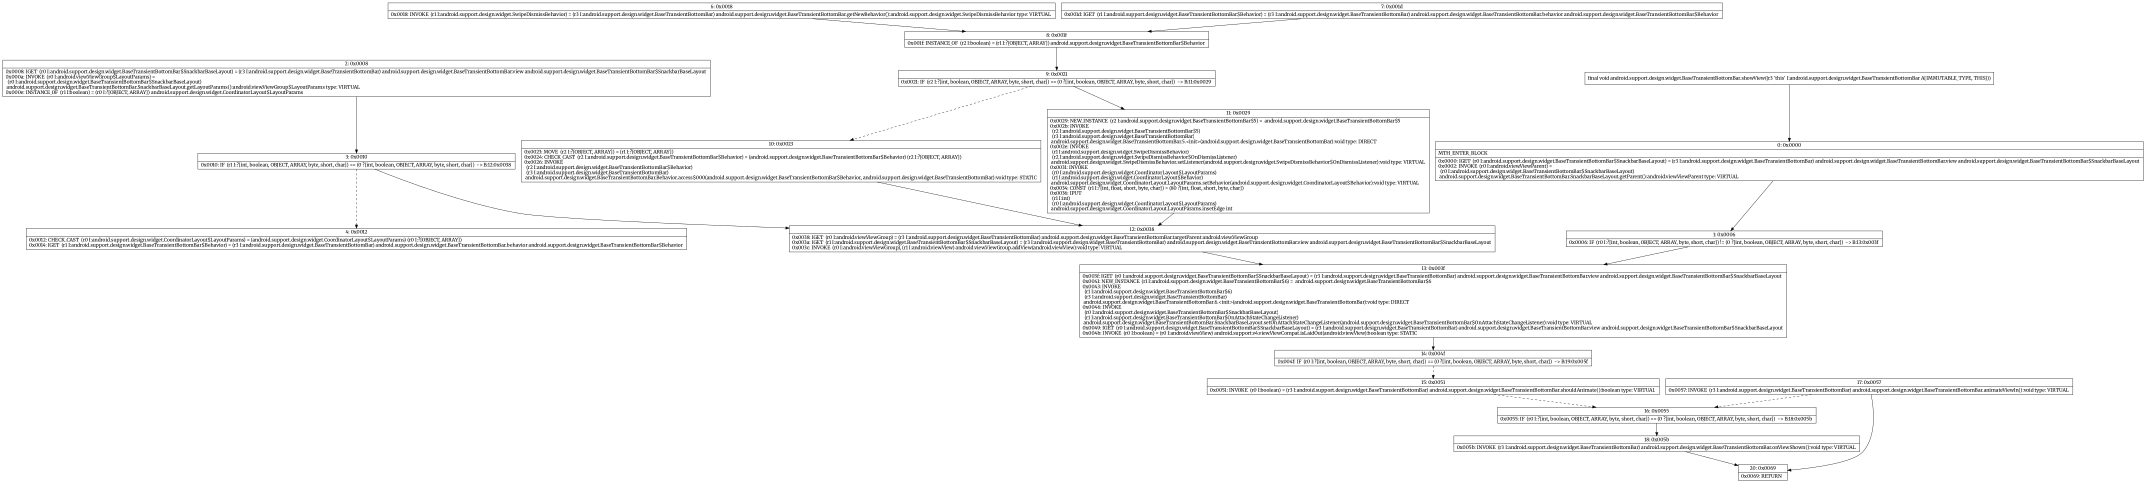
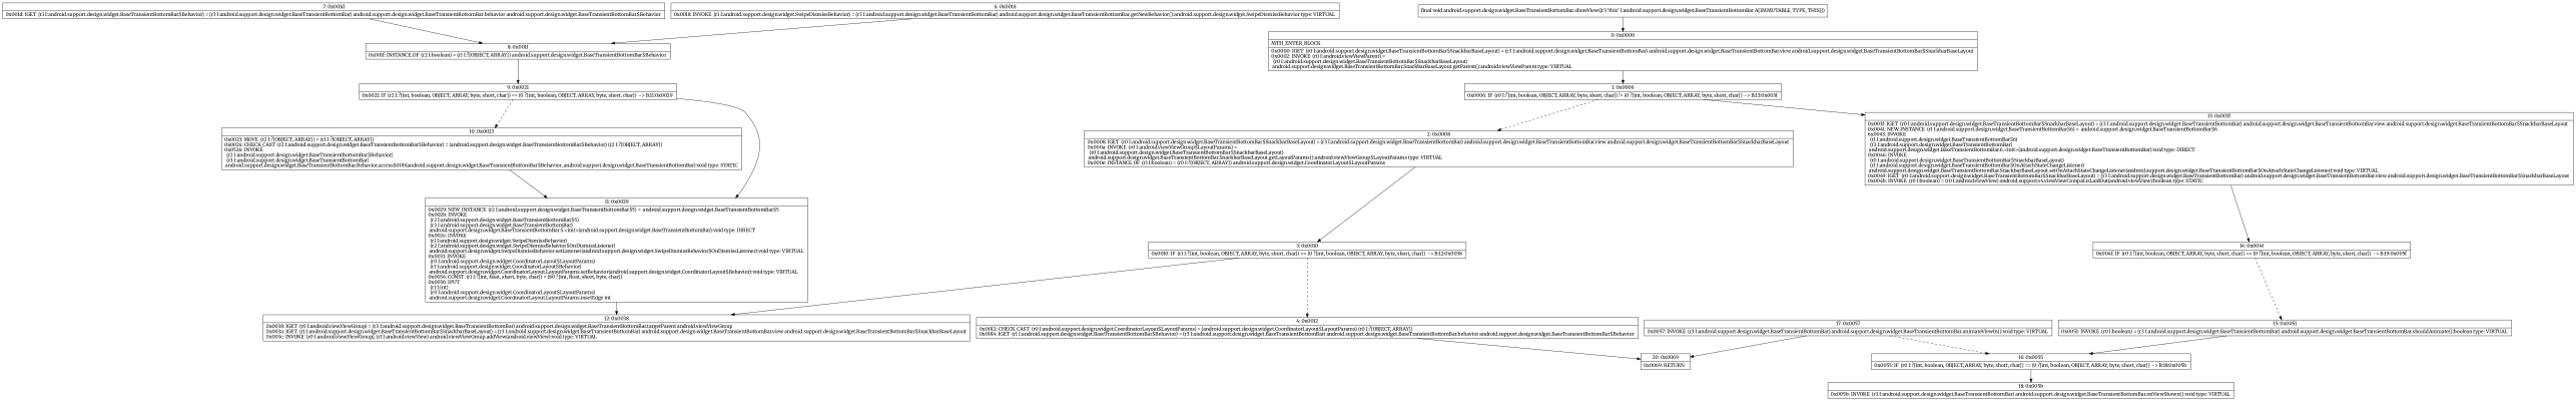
  digraph {
    fontname=Merriweather
    node [fontname=Merriweather shape=record]
    edge [fontname=Merriweather]
    n1 [label="{0\:\ 0x0000|MTH_ENTER_BLOCK\l|0x0000: IGET  (r0 I:android.support.design.widget.BaseTransientBottomBar$SnackbarBaseLayout) = (r3 I:android.support.design.widget.BaseTransientBottomBar) android.support.design.widget.BaseTransientBottomBar.view android.support.design.widget.BaseTransientBottomBar$SnackbarBaseLayout \l0x0002: INVOKE  (r0 I:android.view.ViewParent) = \l  (r0 I:android.support.design.widget.BaseTransientBottomBar$SnackbarBaseLayout)\l android.support.design.widget.BaseTransientBottomBar.SnackbarBaseLayout.getParent():android.view.ViewParent type: VIRTUAL \l}"]
    n2 [label="{1\:\ 0x0006|0x0006: IF  (r0 I:?[int, boolean, OBJECT, ARRAY, byte, short, char]) != (0 ?[int, boolean, OBJECT, ARRAY, byte, short, char])  \-\> B:13:0x003f \l}"]
    n3 [label="{2\:\ 0x0008|0x0008: IGET  (r0 I:android.support.design.widget.BaseTransientBottomBar$SnackbarBaseLayout) = (r3 I:android.support.design.widget.BaseTransientBottomBar) android.support.design.widget.BaseTransientBottomBar.view android.support.design.widget.BaseTransientBottomBar$SnackbarBaseLayout \l0x000a: INVOKE  (r0 I:android.view.ViewGroup$LayoutParams) = \l  (r0 I:android.support.design.widget.BaseTransientBottomBar$SnackbarBaseLayout)\l android.support.design.widget.BaseTransientBottomBar.SnackbarBaseLayout.getLayoutParams():android.view.ViewGroup$LayoutParams type: VIRTUAL \l0x000e: INSTANCE_OF  (r1 I:boolean) = (r0 I:?[OBJECT, ARRAY]) android.support.design.widget.CoordinatorLayout$LayoutParams \l}"]
-   n4 [label="{13\:\ 0x003f|0x003f: IGET  (r0 I:android.support.design.widget.BaseTransientBottomBar$SnackbarBaseLayout) = (r3 I:android.support.design.widget.BaseTransientBottomBar) android.support.design.widget.BaseTransientBottomBar.view android.support.design.widget.BaseTransientBottomBar$SnackbarBaseLayout \l0x0041: NEW_INSTANCE  (r1 I:android.support.design.widget.BaseTransientBottomBar$6) =  android.support.design.widget.BaseTransientBottomBar$6 \l0x0043: INVOKE  \l  (r1 I:android.support.design.widget.BaseTransientBottomBar$6)\l  (r3 I:android.support.design.widget.BaseTransientBottomBar)\l android.support.design.widget.BaseTransientBottomBar.6.\<init\>(android.support.design.widget.BaseTransientBottomBar):void type: DIRECT \l0x0046: INVOKE  \l  (r0 I:android.support.design.widget.BaseTransientBottomBar$SnackbarBaseLayout)\l  (r1 I:android.support.design.widget.BaseTransientBottomBar$OnAttachStateChangeListener)\l android.support.design.widget.BaseTransientBottomBar.SnackbarBaseLayout.setOnAttachStateChangeListener(android.support.design.widget.BaseTransientBottomBar$OnAttachStateChangeListener):void type: VIRTUAL \l0x0049: IGET  (r0 I:android.support.design.widget.BaseTransientBottomBar$SnackbarBaseLayout) = (r3 I:android.support.design.widget.BaseTransientBottomBar) android.support.design.widget.BaseTransientBottomBar.view android.support.design.widget.BaseTransientBottomBar$SnackbarBaseLayout \l0x004b: INVOKE  (r0 I:boolean) = (r0 I:android.view.View) android.support.v4.view.ViewCompat.isLaidOut(android.view.View):boolean type: STATIC \l}"]
+   n4 [label="{13\:\ 0x003f|0x003f: IGET  (r0 I:android.support.design.widget.BaseTransientBottomBar$SnackbarBaseLayout) = (r3 I:android.support.design.widget.BaseTransientBottomBar) android.support.design.widget.BaseTransientBottomBar.view android.support.design.widget.BaseTransientBottomBar$SnackbarBaseLayout \l0x0041: NEW_INSTANCE  (r1 I:android.support.design.widget.BaseTransientBottomBar$6) =  android.support.design.widget.BaseTransientBottomBar$6 \l6x0043: INVOKE  \l  (r1 I:android.support.design.widget.BaseTransientBottomBar$6)\l  (r3 I:android.support.design.widget.BaseTransientBottomBar)\l android.support.design.widget.BaseTransientBottomBar.6.\<init\>(android.support.design.widget.BaseTransientBottomBar):void type: DIRECT \l0x0046: INVOKE  \l  (r0 I:android.support.design.widget.BaseTransientBottomBar$SnackbarBaseLayout)\l  (r1 I:android.support.design.widget.BaseTransientBottomBar$OnAttachStateChangeListener)\l android.support.design.widget.BaseTransientBottomBar.SnackbarBaseLayout.setOnAttachStateChangeListener(android.support.design.widget.BaseTransientBottomBar$OnAttachStateChangeListener):void type: VIRTUAL \l0x0049: IGET  (r0 I:android.support.design.widget.BaseTransientBottomBar$SnackbarBaseLayout) = (r3 I:android.support.design.widget.BaseTransientBottomBar) android.support.design.widget.BaseTransientBottomBar.view android.support.design.widget.BaseTransientBottomBar$SnackbarBaseLayout \l0x004b: INVOKE  (r0 I:boolean) = (r0 I:android.view.View) android.support.v4.view.ViewCompat.isLaidOut(android.view.View):boolean type: STATIC \l}"]
    n5 [label="{3\:\ 0x0010|0x0010: IF  (r1 I:?[int, boolean, OBJECT, ARRAY, byte, short, char]) == (0 ?[int, boolean, OBJECT, ARRAY, byte, short, char])  \-\> B:12:0x0038 \l}"]
    n6 [label="{14\:\ 0x004f|0x004f: IF  (r0 I:?[int, boolean, OBJECT, ARRAY, byte, short, char]) == (0 ?[int, boolean, OBJECT, ARRAY, byte, short, char])  \-\> B:19:0x005f \l}"]
    n7 [label="{4\:\ 0x0012|0x0012: CHECK_CAST  (r0 I:android.support.design.widget.CoordinatorLayout$LayoutParams) = (android.support.design.widget.CoordinatorLayout$LayoutParams) (r0 I:?[OBJECT, ARRAY]) \l0x0014: IGET  (r1 I:android.support.design.widget.BaseTransientBottomBar$Behavior) = (r3 I:android.support.design.widget.BaseTransientBottomBar) android.support.design.widget.BaseTransientBottomBar.behavior android.support.design.widget.BaseTransientBottomBar$Behavior \l}"]
    n8 [label="{12\:\ 0x0038|0x0038: IGET  (r0 I:android.view.ViewGroup) = (r3 I:android.support.design.widget.BaseTransientBottomBar) android.support.design.widget.BaseTransientBottomBar.targetParent android.view.ViewGroup \l0x003a: IGET  (r1 I:android.support.design.widget.BaseTransientBottomBar$SnackbarBaseLayout) = (r3 I:android.support.design.widget.BaseTransientBottomBar) android.support.design.widget.BaseTransientBottomBar.view android.support.design.widget.BaseTransientBottomBar$SnackbarBaseLayout \l0x003c: INVOKE  (r0 I:android.view.ViewGroup), (r1 I:android.view.View) android.view.ViewGroup.addView(android.view.View):void type: VIRTUAL \l}"]
    n9 [label="{6\:\ 0x0018|0x0018: INVOKE  (r1 I:android.support.design.widget.SwipeDismissBehavior) = (r3 I:android.support.design.widget.BaseTransientBottomBar) android.support.design.widget.BaseTransientBottomBar.getNewBehavior():android.support.design.widget.SwipeDismissBehavior type: VIRTUAL \l}"]
    n10 [label="{8\:\ 0x001f|0x001f: INSTANCE_OF  (r2 I:boolean) = (r1 I:?[OBJECT, ARRAY]) android.support.design.widget.BaseTransientBottomBar$Behavior \l}"]
    n11 [label="{7\:\ 0x001d|0x001d: IGET  (r1 I:android.support.design.widget.BaseTransientBottomBar$Behavior) = (r3 I:android.support.design.widget.BaseTransientBottomBar) android.support.design.widget.BaseTransientBottomBar.behavior android.support.design.widget.BaseTransientBottomBar$Behavior \l}"]
    n12 [label="{9\:\ 0x0021|0x0021: IF  (r2 I:?[int, boolean, OBJECT, ARRAY, byte, short, char]) == (0 ?[int, boolean, OBJECT, ARRAY, byte, short, char])  \-\> B:11:0x0029 \l}"]
-   n13 [label="{10\:\ 0x0023|0x0023: MOVE  (r2 I:?[OBJECT, ARRAY]) = (r1 I:?[OBJECT, ARRAY]) \l0x0024: CHECK_CAST  (r2 I:android.support.design.widget.BaseTransientBottomBar$Behavior) = (android.support.design.widget.BaseTransientBottomBar$Behavior) (r2 I:?[OBJECT, ARRAY]) \l0x0026: INVOKE  \l  (r2 I:android.support.design.widget.BaseTransientBottomBar$Behavior)\l  (r3 I:android.support.design.widget.BaseTransientBottomBar)\l android.support.design.widget.BaseTransientBottomBar.Behavior.access$000(android.support.design.widget.BaseTransientBottomBar$Behavior, android.support.design.widget.BaseTransientBottomBar):void type: STATIC \l}"]
+   n13 [label="{10\:\ 0x0023|0x0023: MOVE  (r2 I:?[OBJECT, ARRAY]) = (r1 I:?[OBJECT, ARRAY]) \l0x0024: CHECK_CAST  (r2 I:android.support.design.widget.BaseTransientBottomBar$Behavior) = (android.support.design.widget.BaseTransientBottomBar$Behavior) (r2 I:?[OBJECT, ARRAY]) \l0x0526: INVOKE  \l  (r2 I:android.support.design.widget.BaseTransientBottomBar$Behavior)\l  (r3 I:android.support.design.widget.BaseTransientBottomBar)\l android.support.design.widget.BaseTransientBottomBar.Behavior.access$000(android.support.design.widget.BaseTransientBottomBar$Behavior, android.support.design.widget.BaseTransientBottomBar):void type: STATIC \l}"]
    n14 [label="{11\:\ 0x0029|0x0029: NEW_INSTANCE  (r2 I:android.support.design.widget.BaseTransientBottomBar$5) =  android.support.design.widget.BaseTransientBottomBar$5 \l0x002b: INVOKE  \l  (r2 I:android.support.design.widget.BaseTransientBottomBar$5)\l  (r3 I:android.support.design.widget.BaseTransientBottomBar)\l android.support.design.widget.BaseTransientBottomBar.5.\<init\>(android.support.design.widget.BaseTransientBottomBar):void type: DIRECT \l0x002e: INVOKE  \l  (r1 I:android.support.design.widget.SwipeDismissBehavior)\l  (r2 I:android.support.design.widget.SwipeDismissBehavior$OnDismissListener)\l android.support.design.widget.SwipeDismissBehavior.setListener(android.support.design.widget.SwipeDismissBehavior$OnDismissListener):void type: VIRTUAL \l0x0031: INVOKE  \l  (r0 I:android.support.design.widget.CoordinatorLayout$LayoutParams)\l  (r1 I:android.support.design.widget.CoordinatorLayout$Behavior)\l android.support.design.widget.CoordinatorLayout.LayoutParams.setBehavior(android.support.design.widget.CoordinatorLayout$Behavior):void type: VIRTUAL \l0x0034: CONST  (r1 I:?[int, float, short, byte, char]) = (80 ?[int, float, short, byte, char]) \l0x0036: IPUT  \l  (r1 I:int)\l  (r0 I:android.support.design.widget.CoordinatorLayout$LayoutParams)\l android.support.design.widget.CoordinatorLayout.LayoutParams.insetEdge int \l}"]
    n15 [label="{15\:\ 0x0051|0x0051: INVOKE  (r0 I:boolean) = (r3 I:android.support.design.widget.BaseTransientBottomBar) android.support.design.widget.BaseTransientBottomBar.shouldAnimate():boolean type: VIRTUAL \l}"]
    n16 [label="{16\:\ 0x0055|0x0055: IF  (r0 I:?[int, boolean, OBJECT, ARRAY, byte, short, char]) == (0 ?[int, boolean, OBJECT, ARRAY, byte, short, char])  \-\> B:18:0x005b \l}"]
    n17 [label="{18\:\ 0x005b|0x005b: INVOKE  (r3 I:android.support.design.widget.BaseTransientBottomBar) android.support.design.widget.BaseTransientBottomBar.onViewShown():void type: VIRTUAL \l}"]
    n18 [label="{17\:\ 0x0057|0x0057: INVOKE  (r3 I:android.support.design.widget.BaseTransientBottomBar) android.support.design.widget.BaseTransientBottomBar.animateViewIn():void type: VIRTUAL \l}"]
    n19 [label="{20\:\ 0x0069|0x0069: RETURN   \l}"]
    n20 [label="{final void android.support.design.widget.BaseTransientBottomBar.showView((r3 'this' I:android.support.design.widget.BaseTransientBottomBar A[IMMUTABLE_TYPE, THIS])) }"]
    n1 -> n2
+   n2 -> n3 [style=dashed]
    n2 -> n4
    n3 -> n5
    n4 -> n6
    n5 -> n7 [style=dashed]
    n5 -> n8
    n6 -> n15 [style=dashed]
-   n8 -> n4
    n9 -> n10
    n10 -> n12
    n11 -> n10
    n12 -> n13 [style=dashed]
    n12 -> n14
-   n13 -> n8
+   n13 -> n14
    n14 -> n8
-   n15 -> n16 [style=dashed]
+   n15 -> n16
    n16 -> n17
-   n17 -> n19
+   n7 -> n19
    n18 -> n16 [style=dashed]
    n18 -> n19
    n20 -> n1
  }
